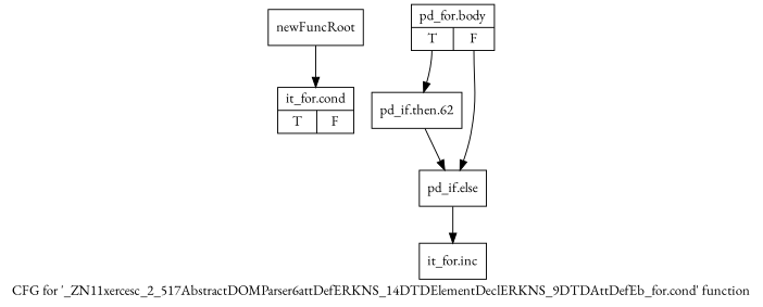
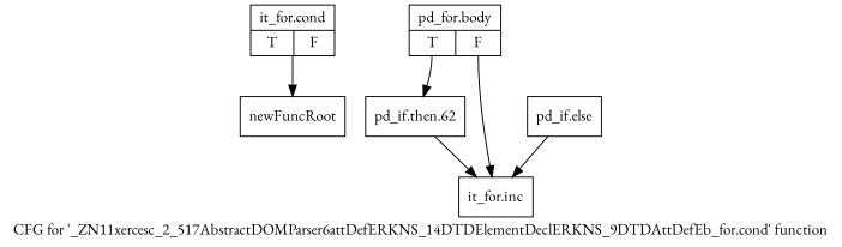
  digraph {
    fontname="EB Garamond"
    label="CFG for '_ZN11xercesc_2_517AbstractDOMParser6attDefERKNS_14DTDElementDeclERKNS_9DTDAttDefEb_for.cond' function"
    node [fontname="EB Garamond" shape=record]
    edge [fontname="EB Garamond"]
    n1 [label="{newFuncRoot}"]
    n2 [label="{it_for.cond|{<s0>T|<s1>F}}"]
    n3 [label="{pd_for.body|{<s0>T|<s1>F}}"]
    n4 [label="{pd_if.then.62}"]
    n5 [label="{pd_if.else}"]
    n6 [label="{it_for.inc}"]
-   n1 -> n2
+   n2 -> n1
    n3 -> n4 [tailport=s0]
-   n3 -> n5 [tailport=s1]
-   n4 -> n5
+   n3 -> n6 [tailport=s1]
+   n4 -> n6
    n5 -> n6
  }
